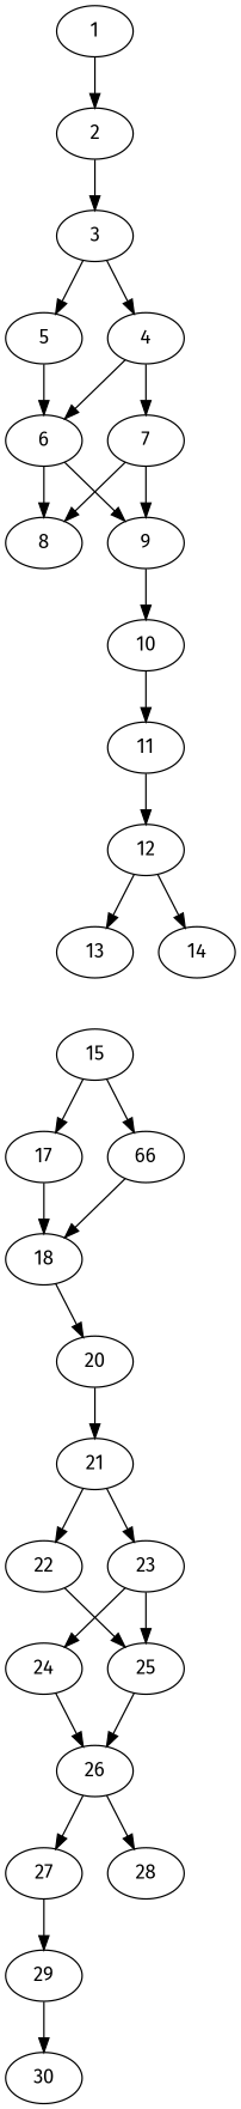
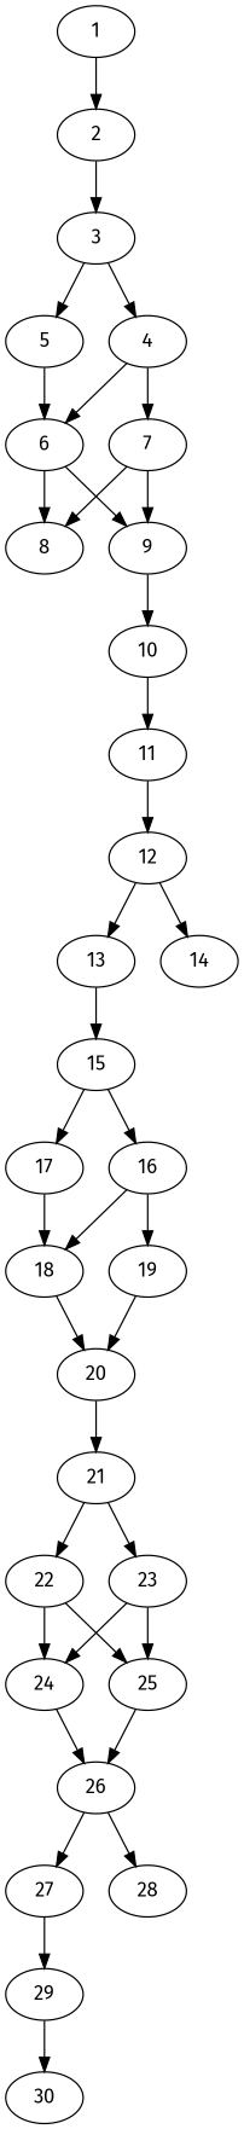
  digraph {
    fontname="Fira Sans"
    node [alpha=0.18 fontname="Fira Sans"]
    edge [fontname="Fira Sans"]
    1 [expect_size=51426304]
    2 [alpha=0.13 expect_size=43081728]
    3 [alpha=0.15 expect_size=35307520]
    4 [expect_size=14548992]
    5 [alpha=0.10 expect_size=23928832]
    6 [alpha=0.14 expect_size=19293184]
    7 [alpha=0.16 expect_size=21047296]
    8 [alpha=0.02 expect_size=50531328]
    9 [alpha=0.16 expect_size=16325632]
    10 [alpha=0.01 expect_size=32815104]
    11 [alpha=0.07 expect_size=23457792]
    12 [alpha=0.05 expect_size=18248704]
    13 [alpha=0.12 expect_size=48465920]
    14 [alpha=0.02 expect_size=35878912]
    15 [alpha=0.03 expect_size=32138240]
-   16 [alpha=0.05 expect_size=8571904 label=66]
+   16 [alpha=0.05 expect_size=8571904]
    17 [alpha=0.20 expect_size=40778752]
    18 [alpha=0.08 expect_size=30917632]
+   19 [alpha=0.14 expect_size=35317760]
    20 [alpha=0.12 expect_size=25512960]
    21 [alpha=0.09 expect_size=28025856]
    22 [alpha=0.02 expect_size=43773952]
    23 [alpha=0.07 expect_size=8491008]
    24 [alpha=0.17 expect_size=37926912]
    25 [alpha=0.15 expect_size=42592256]
    26 [expect_size=50248704]
    27 [alpha=0.08 expect_size=14144512]
    28 [expect_size=13173760]
    29 [alpha=0.12 expect_size=32449536]
    30 [expect_size=18714624]
    1 -> 2
    2 -> 3
    3 -> 4
    3 -> 5
    4 -> 6
    4 -> 7
    5 -> 6
    6 -> 8
    6 -> 9
    7 -> 8
    7 -> 9
    9 -> 10
    10 -> 11
    11 -> 12
    12 -> 13
    12 -> 14
+   13 -> 15
    15 -> 16
    15 -> 17
    16 -> 18
+   16 -> 19
    17 -> 18
    18 -> 20
+   19 -> 20
    20 -> 21
    21 -> 22
    21 -> 23
+   22 -> 24
    22 -> 25
    23 -> 24
    23 -> 25
    24 -> 26
    25 -> 26
    26 -> 27
    26 -> 28
    27 -> 29
    29 -> 30
  }
